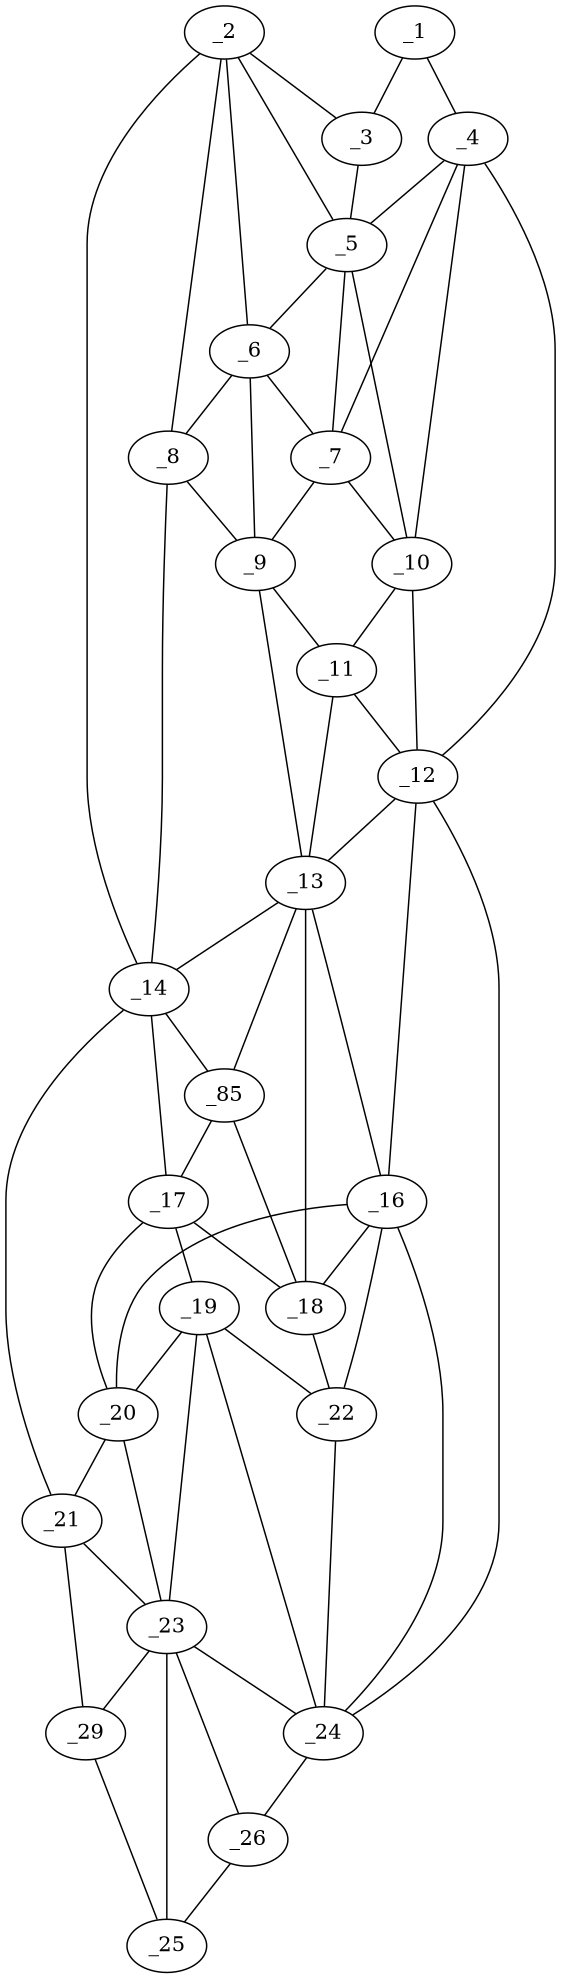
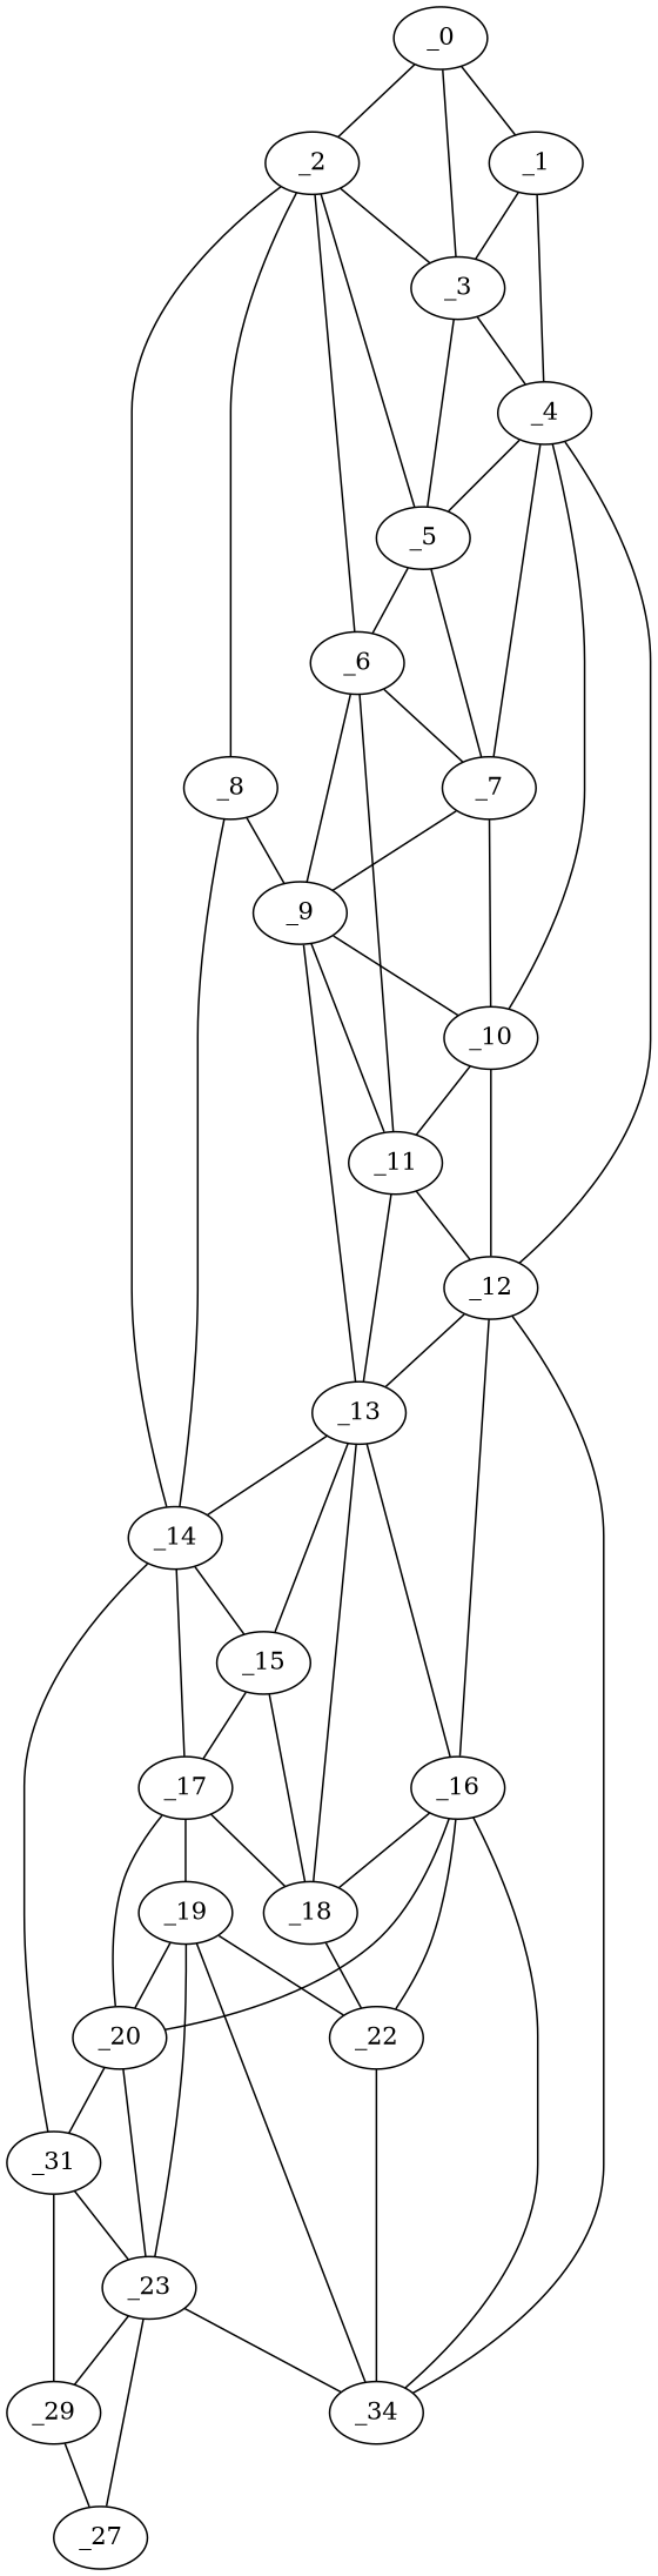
  graph {
    node [x=35 y=60]
    edge [valence=2]
+   _0 [x=4 y=66]
    _1 [x=6 y=51]
    _2 [x=13 y=69]
    _3 [x=14]
    _4 [x=23 y=39]
    _5 [x=25 y=59]
    _6 [x=32 y=63]
    _8 [y=74]
    _14 [x=72 y=83]
    _7 [y=56]
    _10 [x=48 y=44]
    _12 [x=66 y=44]
    _9 [x=47 y=58]
-   _15 [x=74 y=75 label=_85]
+   _15 [x=74 y=75]
    _17 [x=84 y=72]
-   _21 [x=95 y=87]
+   _21 [x=95 y=87 label=_31]
    _11 [x=55 y=53]
    _13 [x=67 y=62]
    _16 [x=84 y=52]
-   _24 [x=107]
+   _24 [x=107 label=_34]
    _18 [x=85 y=61]
    _20 [x=94 y=79]
    _19 [x=94 y=69]
    _23 [x=103 y=79]
    n25 [label=_29 x=110 y=87]
    _22 [x=99]
-   _26 [x=124 y=68]
-   _27 [x=126 y=77 label=_25]
+   _27 [x=126 y=77]
+   _0 -- _1 [valence=1]
+   _0 -- _2 [valence=1]
+   _0 -- _3
    _1 -- _3
    _1 -- _4 [valence=1]
    _2 -- _3
    _2 -- _5
    _2 -- _6
    _2 -- _8 [valence=1]
    _2 -- _14 [valence=1]
+   _3 -- _4
    _3 -- _5 [valence=1]
    _4 -- _5
    _4 -- _7 [valence=1]
    _4 -- _10 [valence=1]
    _4 -- _12 [valence=1]
    _5 -- _6
    _5 -- _7
-   _6 -- _8 [valence=1]
+   _6 -- _11 [valence=1]
    _6 -- _7
    _6 -- _9
    _8 -- _14
    _8 -- _9
    _14 -- _15 [valence=1]
    _14 -- _17
    _14 -- _21 [valence=1]
    _7 -- _10
    _7 -- _9
    _10 -- _12
    _10 -- _11
    _12 -- _13 [valence=1]
    _12 -- _16
    _12 -- _24 [valence=1]
-   _5 -- _10
+   _9 -- _10
    _9 -- _11
    _9 -- _13
    _15 -- _17
    _15 -- _18 [valence=1]
    _17 -- _18
    _17 -- _20
    _17 -- _19 [valence=1]
    _21 -- _23 [valence=1]
    _21 -- n25 [valence=1]
    _11 -- _12
    _11 -- _13
    _13 -- _14 [valence=1]
    _13 -- _15
    _13 -- _16
    _13 -- _18 [valence=1]
    _16 -- _24
    _16 -- _18
    _16 -- _20 [valence=1]
    _16 -- _22 [valence=1]
-   _24 -- _26 [valence=1]
    _18 -- _22
    _20 -- _21
    _20 -- _23
    _19 -- _24 [valence=1]
    _19 -- _20
    _19 -- _23 [valence=1]
    _19 -- _22 [valence=1]
    _23 -- _24 [valence=1]
    _23 -- n25
-   _23 -- _26
    _23 -- _27
    n25 -- _27 [valence=1]
    _22 -- _24
-   _26 -- _27 [valence=1]
  }
